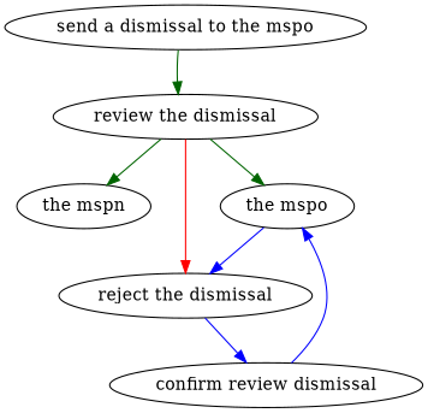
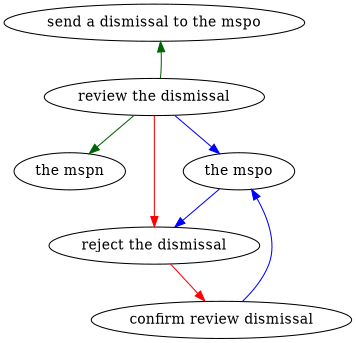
  strict digraph {
    edge [attrs="{'type': 'actor performer', 'label': 'actor performer'}" color=blue]
    "send a dismissal to the mspo" [attrs="{'type': 'Activity', 'label': 'send a dismissal to the mspo'}"]
    "review the dismissal" [attrs="{'type': 'Activity', 'label': 'review the dismissal'}"]
    "the mspn" [attrs="{'type': 'Actor', 'label': 'the mspn'}"]
    "reject the dismissal" [attrs="{'type': 'Activity', 'label': 'reject the dismissal'}"]
    "the mspo" [attrs="{'type': 'Actor', 'label': 'the mspo'}"]
    n6 [attrs="{'type': 'Activity', 'label': 'confirm the dismissal'}" label="confirm review dismissal"]
-   "send a dismissal to the mspo" -> "review the dismissal" [attrs="{'type': 'flow', 'label': 'flow'}" color=darkgreen]
+   "review the dismissal" -> "send a dismissal to the mspo" [attrs="{'type': 'flow', 'label': 'flow'}" color=darkgreen]
    "review the dismissal" -> "the mspn" [color=darkgreen]
    "review the dismissal" -> "reject the dismissal" [attrs="{'type': 'flow', 'label': 'flow'}" color=red]
-   "review the dismissal" -> "the mspo" [color=darkgreen]
-   "reject the dismissal" -> n6 [attrs="{'type': 'flow', 'label': 'flow'}"]
+   "review the dismissal" -> "the mspo"
+   "reject the dismissal" -> n6 [attrs="{'type': 'flow', 'label': 'flow'}" color=red]
    "the mspo" -> "reject the dismissal"
    n6 -> "the mspo"
  }
